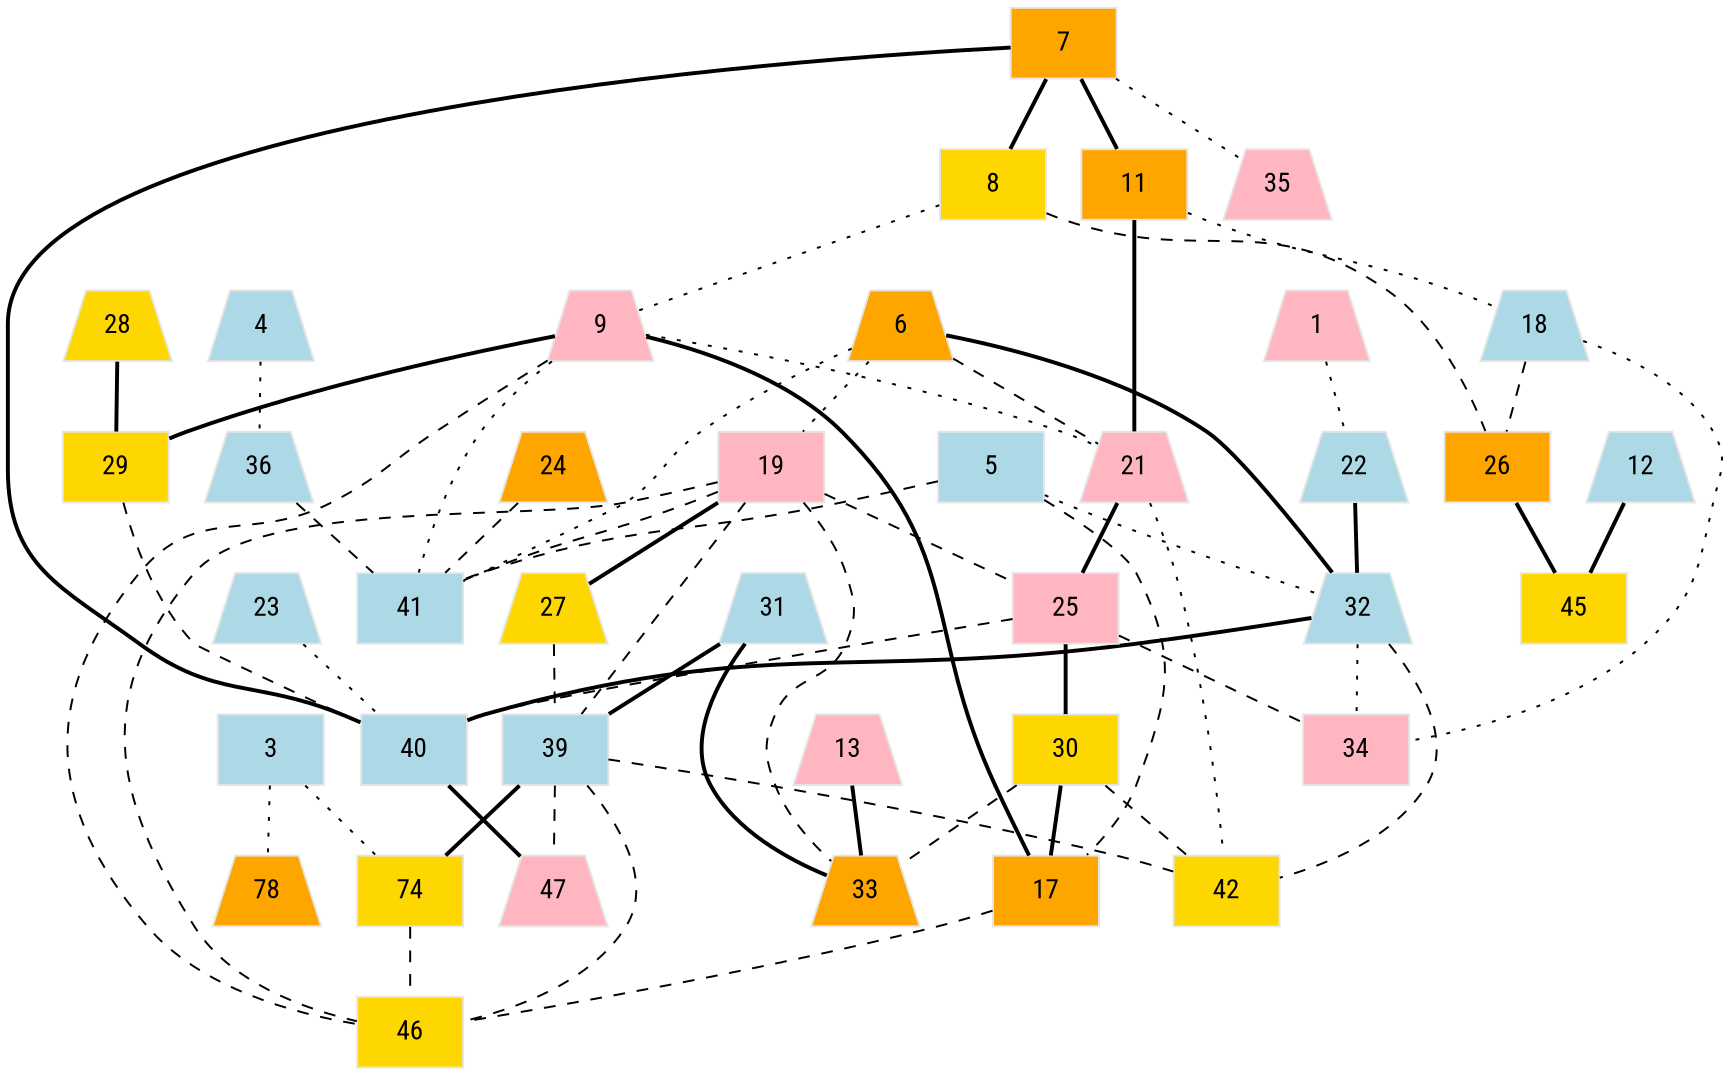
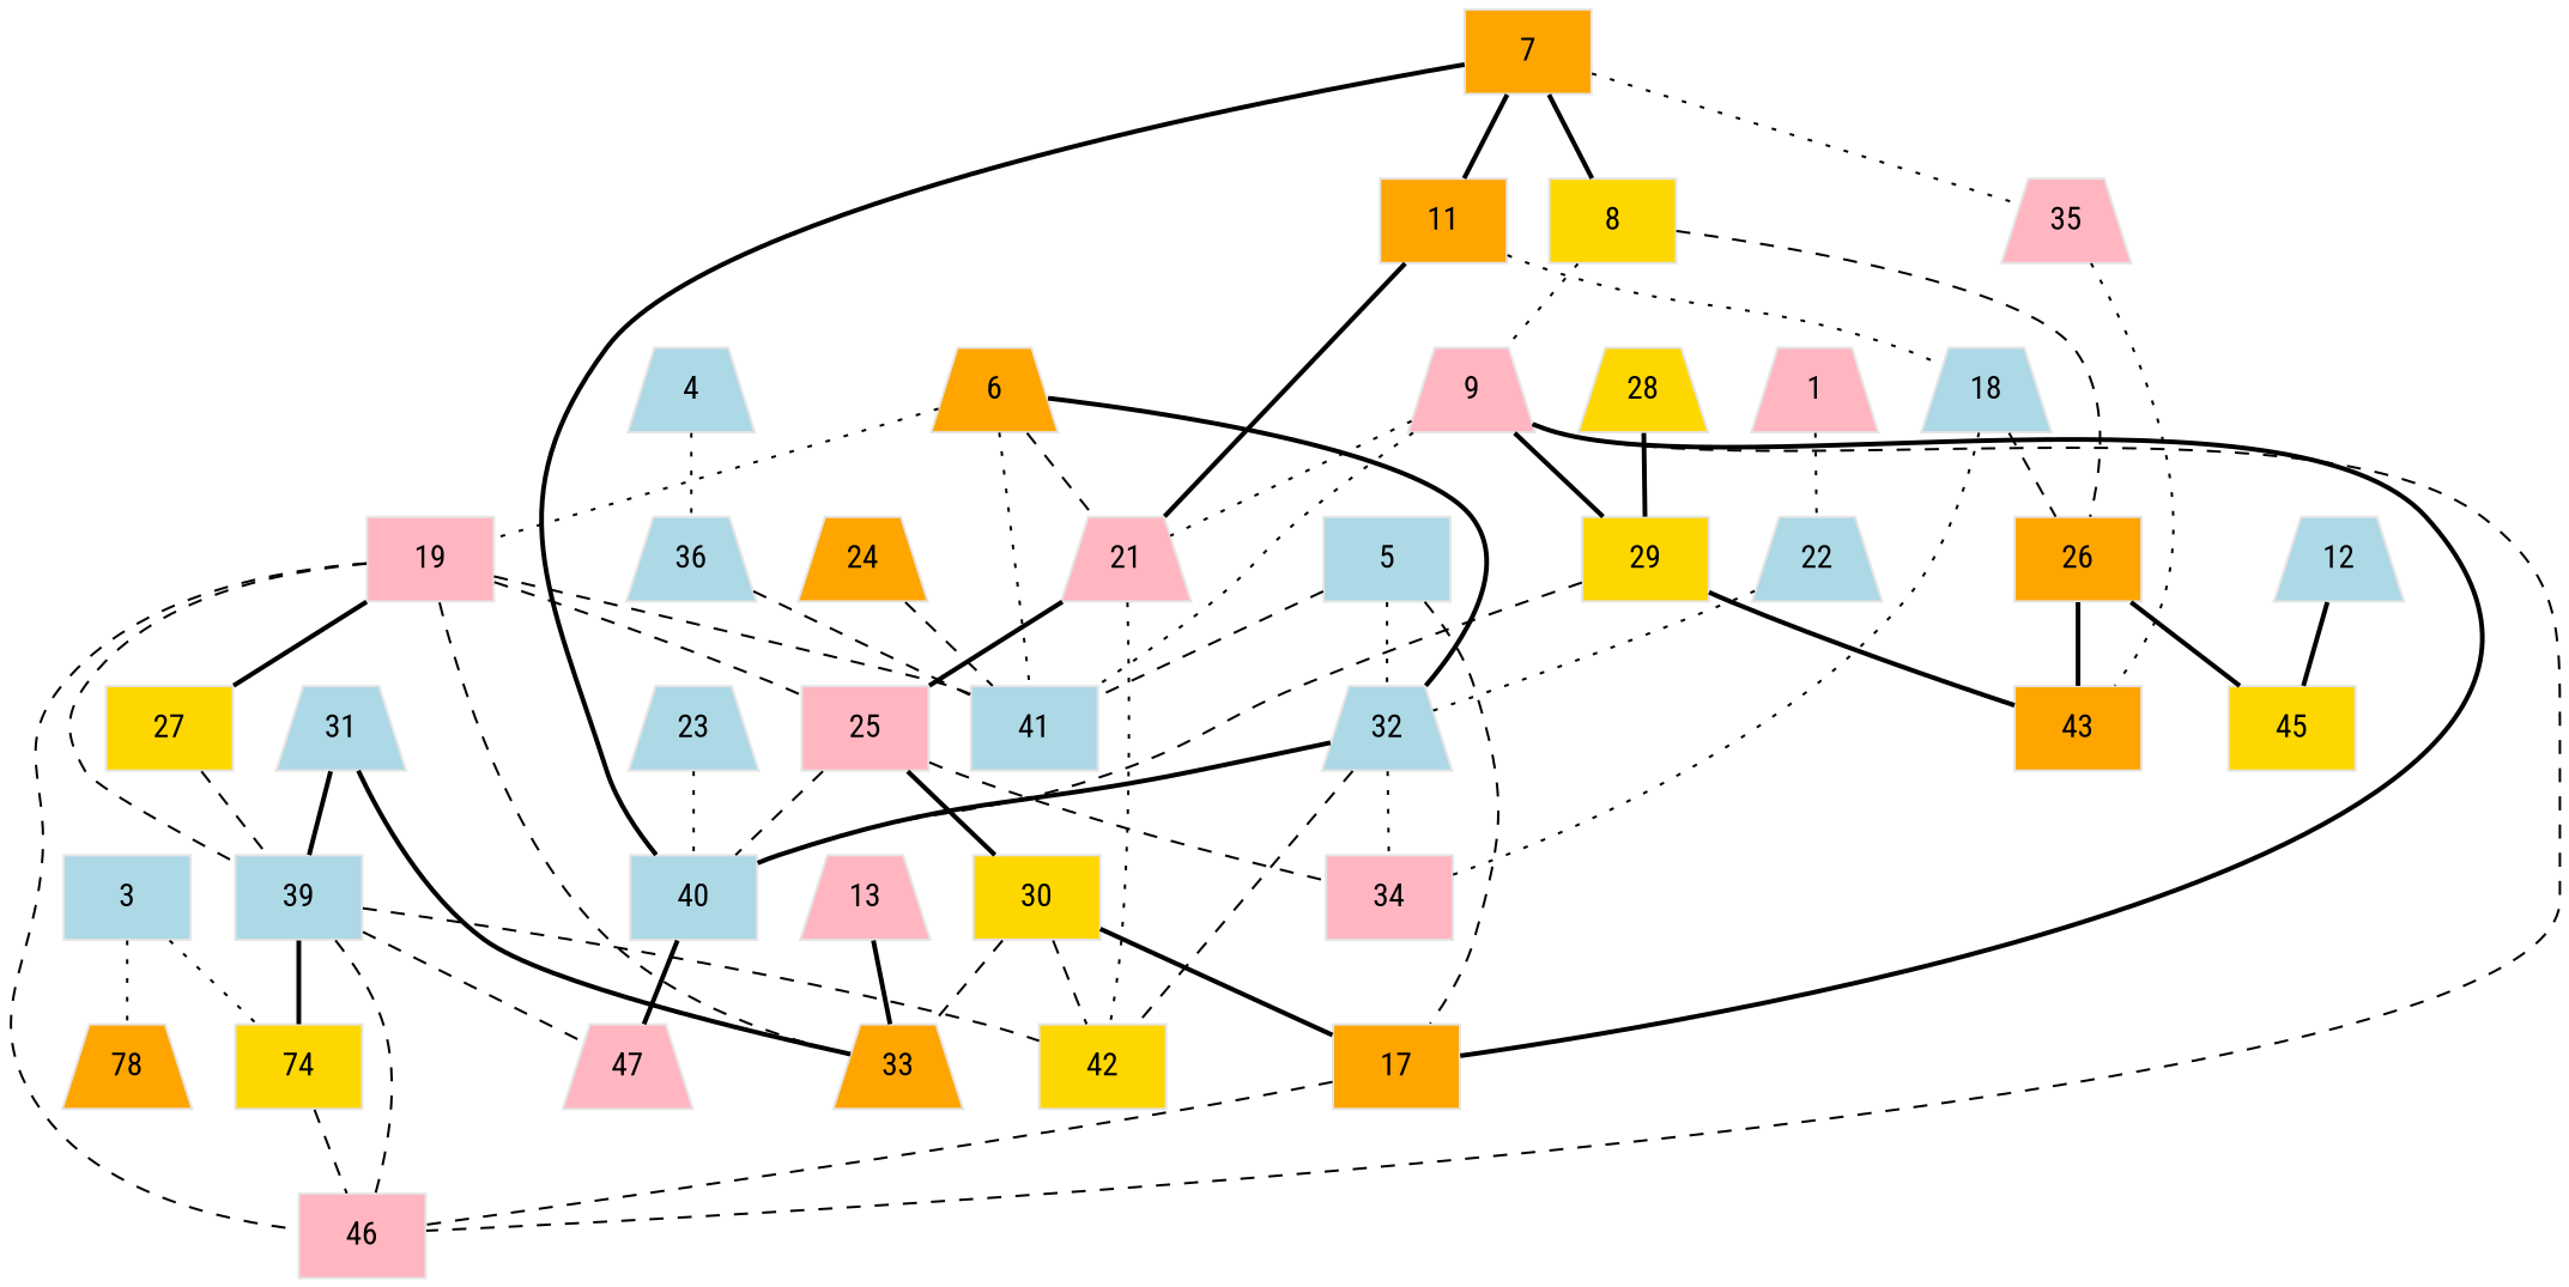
  graph {
    fontname="Roboto Condensed"
    node [color=gray90 fillcolor=lightblue fontname="Roboto Condensed" shape=box style=filled]
    edge [fontname="Roboto Condensed" style=dashed weight=1.0]
    1 [fillcolor=lightpink shape=trapezium]
    22 [shape=trapezium]
    32 [shape=trapezium]
    n4 [fillcolor=orange label=78 shape=trapezium]
    3
    n6 [fillcolor=gold label=74]
-   46 [fillcolor=gold]
+   46 [fillcolor=lightpink]
    4 [shape=trapezium]
    36 [shape=trapezium]
    41
    5
    n12 [fillcolor=orange label=17]
    40
    34 [fillcolor=lightpink]
    42 [fillcolor=gold]
    6 [fillcolor=orange shape=trapezium]
    19 [fillcolor=lightpink]
    21 [fillcolor=lightpink shape=trapezium]
    33 [fillcolor=orange shape=trapezium]
    25 [fillcolor=lightpink]
-   27 [fillcolor=gold shape=trapezium]
+   27 [fillcolor=gold]
    39
    7 [fillcolor=orange]
    8 [fillcolor=gold]
    11 [fillcolor=orange]
    35 [fillcolor=lightpink shape=trapezium]
    9 [fillcolor=lightpink shape=trapezium]
    26 [fillcolor=orange]
    18 [shape=trapezium]
+   43 [fillcolor=orange]
    47 [fillcolor=lightpink shape=trapezium]
    29 [fillcolor=gold]
    45 [fillcolor=gold]
    12 [shape=trapezium]
    13 [fillcolor=lightpink shape=trapezium]
    30 [fillcolor=gold]
    23 [shape=trapezium]
    24 [fillcolor=orange shape=trapezium]
    28 [fillcolor=gold shape=trapezium]
    31 [shape=trapezium]
    1 -- 22 [style=dotted]
-   22 -- 32 [style=bold]
+   22 -- 32 [style=dotted]
    32 -- 40 [style=bold]
    32 -- 34 [style=dotted]
    32 -- 42
    3 -- n4 [style=dotted]
    3 -- n6 [style=dotted]
    n6 -- 46 [weight=2.0]
    4 -- 36 [style=dotted]
    36 -- 41
    5 -- 32 [style=dotted]
    5 -- 41
    5 -- n12
    n12 -- 46
    40 -- 47 [style=bold]
    6 -- 32 [style=bold]
    6 -- 41 [style=dotted]
    6 -- 19 [style=dotted]
    6 -- 21
    19 -- 46
    19 -- 41
    19 -- 33
    19 -- 25
    19 -- 27 [style=bold]
    19 -- 39
    21 -- 42 [style=dotted]
    21 -- 25 [style=bold]
    25 -- 40 [weight=2.0]
    25 -- 34 [weight=2.0]
    25 -- 30 [style=bold weight=2.0]
    27 -- 39
    39 -- n6 [style=bold]
    39 -- 46
    39 -- 42
    39 -- 47
    7 -- 40 [style=bold]
    7 -- 8 [style=bold]
    7 -- 11 [style=bold]
    7 -- 35 [style=dotted]
    8 -- 9 [style=dotted]
    8 -- 26
    11 -- 21 [style=bold]
    11 -- 18 [style=dotted]
+   35 -- 43 [style=dotted]
    9 -- 46
    9 -- 41 [style=dotted]
    9 -- n12 [style=bold]
    9 -- 21 [style=dotted]
    9 -- 29 [style=bold]
+   26 -- 43 [style=bold]
    26 -- 45 [style=bold]
    18 -- 34 [style=dotted]
    18 -- 26
    29 -- 40
+   29 -- 43 [style=bold]
    12 -- 45 [style=bold]
    13 -- 33 [style=bold]
    30 -- n12 [style=bold]
    30 -- 42
    30 -- 33 [weight=3.0]
    23 -- 40 [style=dotted]
    24 -- 41
    28 -- 29 [style=bold]
    31 -- 33 [style=bold]
    31 -- 39 [style=bold weight=2.0]
  }
